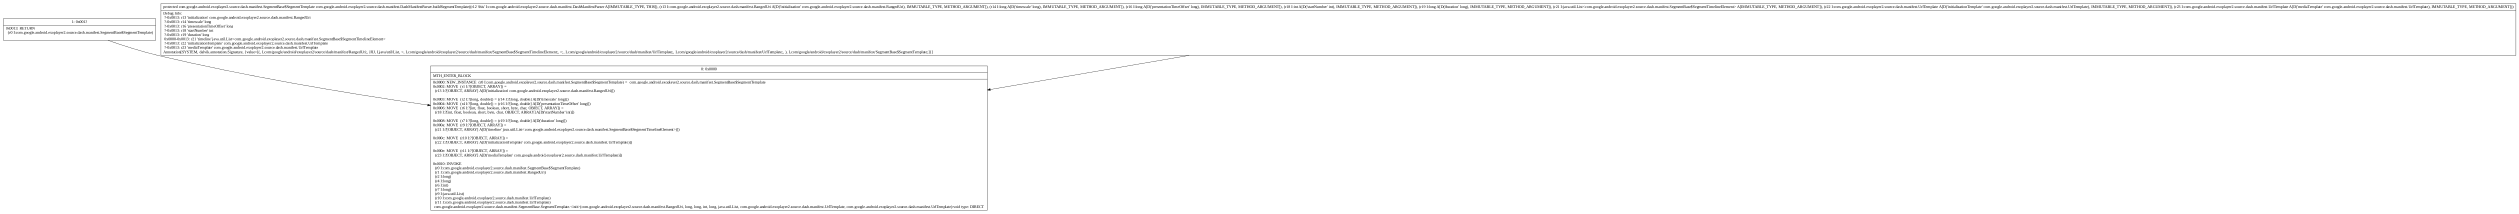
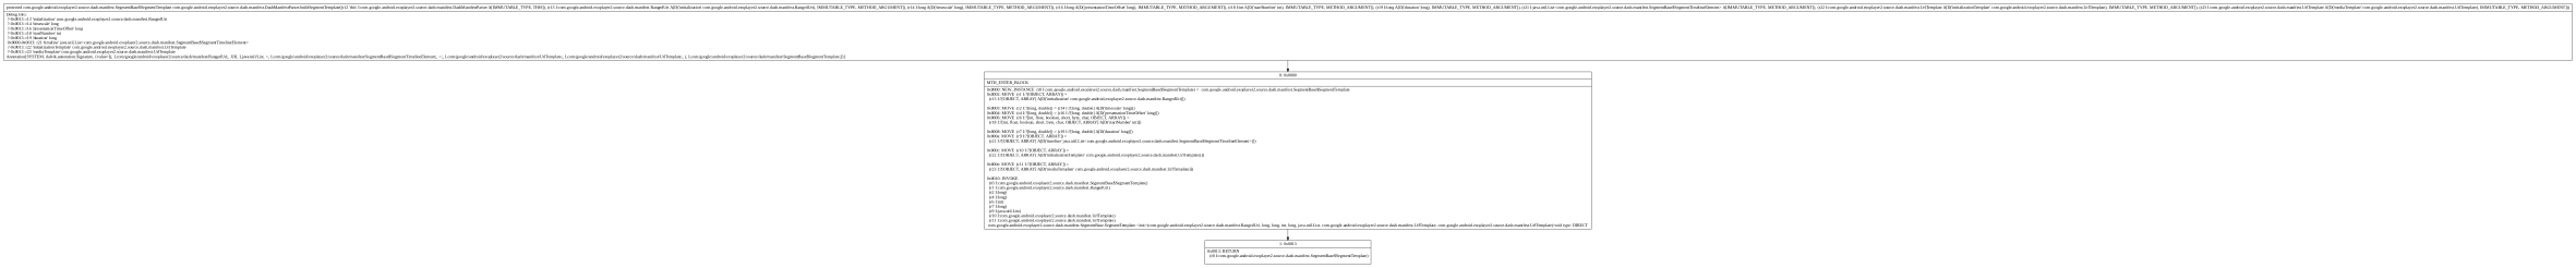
  digraph {
    fontname="Liberation Serif"
    node [shape=record fontname="Liberation Serif"]
    edge [fontname="Liberation Serif"]
    n1 [label="{0\:\ 0x0000|MTH_ENTER_BLOCK\l|0x0000: NEW_INSTANCE  (r0 I:com.google.android.exoplayer2.source.dash.manifest.SegmentBase$SegmentTemplate) =  com.google.android.exoplayer2.source.dash.manifest.SegmentBase$SegmentTemplate \l0x0002: MOVE  (r1 I:?[OBJECT, ARRAY]) = \l  (r13 I:?[OBJECT, ARRAY] A[D('initialization' com.google.android.exoplayer2.source.dash.manifest.RangedUri)])\l \l0x0003: MOVE  (r2 I:?[long, double]) = (r14 I:?[long, double] A[D('timescale' long)]) \l0x0004: MOVE  (r4 I:?[long, double]) = (r16 I:?[long, double] A[D('presentationTimeOffset' long)]) \l0x0006: MOVE  (r6 I:?[int, float, boolean, short, byte, char, OBJECT, ARRAY]) = \l  (r18 I:?[int, float, boolean, short, byte, char, OBJECT, ARRAY] A[D('startNumber' int)])\l \l0x0008: MOVE  (r7 I:?[long, double]) = (r19 I:?[long, double] A[D('duration' long)]) \l0x000a: MOVE  (r9 I:?[OBJECT, ARRAY]) = \l  (r21 I:?[OBJECT, ARRAY] A[D('timeline' java.util.List\<com.google.android.exoplayer2.source.dash.manifest.SegmentBase$SegmentTimelineElement\>)])\l \l0x000c: MOVE  (r10 I:?[OBJECT, ARRAY]) = \l  (r22 I:?[OBJECT, ARRAY] A[D('initializationTemplate' com.google.android.exoplayer2.source.dash.manifest.UrlTemplate)])\l \l0x000e: MOVE  (r11 I:?[OBJECT, ARRAY]) = \l  (r23 I:?[OBJECT, ARRAY] A[D('mediaTemplate' com.google.android.exoplayer2.source.dash.manifest.UrlTemplate)])\l \l0x0010: INVOKE  \l  (r0 I:com.google.android.exoplayer2.source.dash.manifest.SegmentBase$SegmentTemplate)\l  (r1 I:com.google.android.exoplayer2.source.dash.manifest.RangedUri)\l  (r2 I:long)\l  (r4 I:long)\l  (r6 I:int)\l  (r7 I:long)\l  (r9 I:java.util.List)\l  (r10 I:com.google.android.exoplayer2.source.dash.manifest.UrlTemplate)\l  (r11 I:com.google.android.exoplayer2.source.dash.manifest.UrlTemplate)\l com.google.android.exoplayer2.source.dash.manifest.SegmentBase.SegmentTemplate.\<init\>(com.google.android.exoplayer2.source.dash.manifest.RangedUri, long, long, int, long, java.util.List, com.google.android.exoplayer2.source.dash.manifest.UrlTemplate, com.google.android.exoplayer2.source.dash.manifest.UrlTemplate):void type: DIRECT \l}"]
    n2 [label="{1\:\ 0x0013|0x0013: RETURN  \l  (r0 I:com.google.android.exoplayer2.source.dash.manifest.SegmentBase$SegmentTemplate)\l \l}"]
    n3 [label="{protected com.google.android.exoplayer2.source.dash.manifest.SegmentBase$SegmentTemplate com.google.android.exoplayer2.source.dash.manifest.DashManifestParser.buildSegmentTemplate((r12 'this' I:com.google.android.exoplayer2.source.dash.manifest.DashManifestParser A[IMMUTABLE_TYPE, THIS]), (r13 I:com.google.android.exoplayer2.source.dash.manifest.RangedUri A[D('initialization' com.google.android.exoplayer2.source.dash.manifest.RangedUri), IMMUTABLE_TYPE, METHOD_ARGUMENT]), (r14 I:long A[D('timescale' long), IMMUTABLE_TYPE, METHOD_ARGUMENT]), (r16 I:long A[D('presentationTimeOffset' long), IMMUTABLE_TYPE, METHOD_ARGUMENT]), (r18 I:int A[D('startNumber' int), IMMUTABLE_TYPE, METHOD_ARGUMENT]), (r19 I:long A[D('duration' long), IMMUTABLE_TYPE, METHOD_ARGUMENT]), (r21 I:java.util.List\<com.google.android.exoplayer2.source.dash.manifest.SegmentBase$SegmentTimelineElement\> A[IMMUTABLE_TYPE, METHOD_ARGUMENT]), (r22 I:com.google.android.exoplayer2.source.dash.manifest.UrlTemplate A[D('initializationTemplate' com.google.android.exoplayer2.source.dash.manifest.UrlTemplate), IMMUTABLE_TYPE, METHOD_ARGUMENT]), (r23 I:com.google.android.exoplayer2.source.dash.manifest.UrlTemplate A[D('mediaTemplate' com.google.android.exoplayer2.source.dash.manifest.UrlTemplate), IMMUTABLE_TYPE, METHOD_ARGUMENT]))  | Debug Info:\l  ?\-0x0013: r13 'initialization' com.google.android.exoplayer2.source.dash.manifest.RangedUri\l  ?\-0x0013: r14 'timescale' long\l  ?\-0x0013: r16 'presentationTimeOffset' long\l  ?\-0x0013: r18 'startNumber' int\l  ?\-0x0013: r19 'duration' long\l  0x0000\-0x0013: r21 'timeline' java.util.List\<com.google.android.exoplayer2.source.dash.manifest.SegmentBase$SegmentTimelineElement\>\l  ?\-0x0013: r22 'initializationTemplate' com.google.android.exoplayer2.source.dash.manifest.UrlTemplate\l  ?\-0x0013: r23 'mediaTemplate' com.google.android.exoplayer2.source.dash.manifest.UrlTemplate\lAnnotation[SYSTEM, dalvik.annotation.Signature, \{value=[(, Lcom\/google\/android\/exoplayer2\/source\/dash\/manifest\/RangedUri;, JJIJ, Ljava\/util\/List, \<, Lcom\/google\/android\/exoplayer2\/source\/dash\/manifest\/SegmentBase$SegmentTimelineElement;, \>;, Lcom\/google\/android\/exoplayer2\/source\/dash\/manifest\/UrlTemplate;, Lcom\/google\/android\/exoplayer2\/source\/dash\/manifest\/UrlTemplate;, ), Lcom\/google\/android\/exoplayer2\/source\/dash\/manifest\/SegmentBase$SegmentTemplate;]\}]\l}"]
-   n2 -> n1
+   n1 -> n2
    n3 -> n1
  }
